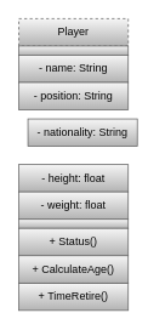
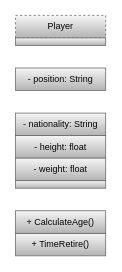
  <mxCell id="0" />
  <mxCell id="1" parent="0" />
  <mxCell id="2" value="&lt;font color=&quot;#050505&quot;&gt;Player&lt;/font&gt;" style="rounded=0;whiteSpace=wrap;html=1;fillColor=#f5f5f5;gradientColor=#b3b3b3;strokeColor=#666666;dashed=1;" vertex="1" parent="1"><mxGeometry x="20" y="20" width="120" height="30" as="geometry" /></mxCell>
  <mxCell id="3" value="" style="rounded=0;whiteSpace=wrap;html=1;fillColor=#f5f5f5;gradientColor=#b3b3b3;strokeColor=#666666;" vertex="1" parent="1"><mxGeometry x="20" y="50" width="120" height="10" as="geometry" /></mxCell>
- <mxCell id="4" value="&lt;font color=&quot;#050505&quot;&gt;- name: String&lt;/font&gt;" style="rounded=0;whiteSpace=wrap;html=1;fillColor=#f5f5f5;gradientColor=#b3b3b3;strokeColor=#666666;" vertex="1" parent="1"><mxGeometry x="20" y="60" width="120" height="30" as="geometry" /></mxCell>
  <mxCell id="5" value="&lt;font color=&quot;#050505&quot;&gt;- position: String&lt;/font&gt;" style="rounded=0;whiteSpace=wrap;html=1;fillColor=#f5f5f5;gradientColor=#b3b3b3;strokeColor=#666666;" vertex="1" parent="1"><mxGeometry x="20" y="90" width="120" height="30" as="geometry" /></mxCell>
  <mxCell id="6" value="&lt;font color=&quot;#050505&quot;&gt;- height: float&lt;/font&gt;" style="rounded=0;whiteSpace=wrap;html=1;fillColor=#f5f5f5;gradientColor=#b3b3b3;strokeColor=#666666;" vertex="1" parent="1"><mxGeometry x="20" y="180" width="120" height="30" as="geometry" /></mxCell>
  <mxCell id="7" value="&lt;font color=&quot;#050505&quot;&gt;- weight: float&lt;/font&gt;" style="rounded=0;whiteSpace=wrap;html=1;fillColor=#f5f5f5;gradientColor=#b3b3b3;strokeColor=#666666;" vertex="1" parent="1"><mxGeometry x="20" y="210" width="120" height="30" as="geometry" /></mxCell>
- <mxCell id="8" value="&lt;font color=&quot;#050505&quot;&gt;- nationality: String&lt;/font&gt;" style="rounded=0;whiteSpace=wrap;html=1;fillColor=#f5f5f5;gradientColor=#b3b3b3;strokeColor=#666666;" vertex="1" parent="1"><mxGeometry x="30" y="130" width="120" height="30" as="geometry" /></mxCell>
+ <mxCell id="8" value="&lt;font color=&quot;#050505&quot;&gt;- nationality: String&lt;/font&gt;" style="rounded=0;whiteSpace=wrap;html=1;fillColor=#f5f5f5;gradientColor=#b3b3b3;strokeColor=#666666;" vertex="1" parent="1"><mxGeometry x="20" y="150" width="120" height="30" as="geometry" /></mxCell>
  <mxCell id="9" value="" style="rounded=0;whiteSpace=wrap;html=1;fillColor=#f5f5f5;gradientColor=#b3b3b3;strokeColor=#666666;" vertex="1" parent="1"><mxGeometry x="20" y="240" width="120" height="10" as="geometry" /></mxCell>
- <mxCell id="10" value="&lt;font color=&quot;#050505&quot;&gt;+ Status()&lt;/font&gt;" style="rounded=0;whiteSpace=wrap;html=1;fillColor=#f5f5f5;gradientColor=#b3b3b3;strokeColor=#666666;" vertex="1" parent="1"><mxGeometry x="20" y="250" width="120" height="30" as="geometry" /></mxCell>
  <mxCell id="11" value="&lt;font color=&quot;#050505&quot;&gt;+ TimeRetire()&lt;/font&gt;" style="rounded=0;whiteSpace=wrap;html=1;fillColor=#f5f5f5;gradientColor=#b3b3b3;strokeColor=#666666;" vertex="1" parent="1"><mxGeometry x="20" y="310" width="120" height="30" as="geometry" /></mxCell>
  <mxCell id="12" value="&lt;font color=&quot;#050505&quot;&gt;+ CalculateAge()&lt;/font&gt;" style="rounded=0;whiteSpace=wrap;html=1;fillColor=#f5f5f5;gradientColor=#b3b3b3;strokeColor=#666666;" vertex="1" parent="1"><mxGeometry x="20" y="280" width="120" height="30" as="geometry" /></mxCell>
